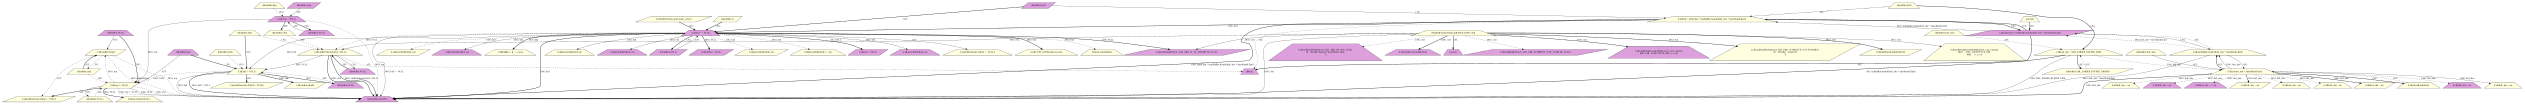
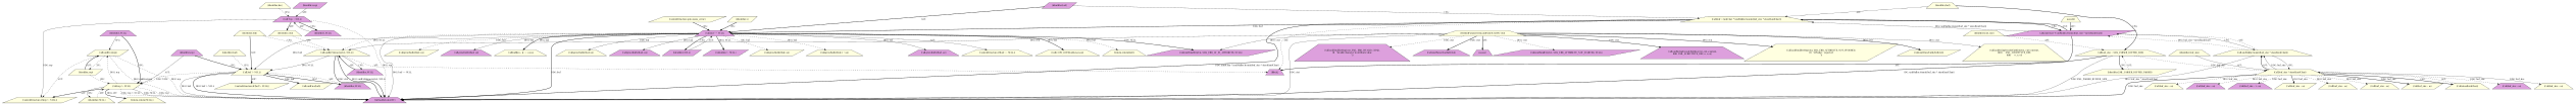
  digraph {
    fontname="Playfair Display"
    node [fillcolor=lightyellow fontname="Playfair Display" shape=trapezium style=filled]
    edge [fontname="Playfair Display" style=bold]
    n1 [label="(Call,xmlFree(rep))" shape=parallelogram]
    n2 [label="(ControlStructure,if (rep != NULL))" shape=parallelogram]
    n3 [label="(Identifier,rep)" shape=parallelogram]
    n4 [fillcolor=plum label="(MethodReturn,RET)"]
    n5 [label="(Call,rep != NULL)" shape=parallelogram]
    n6 [label="(Identifier,NULL)"]
    n7 [label="(Return,return(NULL);)"]
    n8 [fillcolor=plum label="(Call,*rep = NULL)"]
    n9 [fillcolor=plum label="(Identifier,NULL)"]
    n10 [label="(Identifier,ctxt)"]
    n11 [fillcolor=plum label="(Block,)"]
    n12 [label="(Call,buf != NULL)" shape=parallelogram]
    n13 [label="(ControlStructure,if (buf != NULL))" shape=parallelogram]
    n14 [fillcolor=plum label="(Identifier,NULL)"]
    n15 [label="(Call,xmlFree(buf))" shape=parallelogram]
    n16 [fillcolor=plum label="(Call,buf == NULL)"]
    n17 [label="(Call,xmlErrMemory(ctxt, NULL))"]
    n18 [label="(Call,growBuffer(buf, 10))"]
    n19 [fillcolor=plum label="(Call,growBuffer(buf, 10))"]
    n20 [fillcolor=plum label="(Identifier,NULL)" shape=parallelogram]
    n21 [fillcolor=plum label="(Call,attlen != NULL)" shape=parallelogram]
-   n22 [fillcolor=plum label="(Call,ent != NULL)" shape=parallelogram]
    n23 [fillcolor=plum label="(Call,growBuffer(buf, 10))"]
    n24 [label="(ControlStructure,if (buf == NULL))"]
    n25 [label="(Call,COPY_BUF(l,buf,len,0x20))"]
    n26 [label="(Return,return(buf);)"]
    n27 [label="(Call,growBuffer(buf, 10))" shape=parallelogram]
    n28 [fillcolor=plum label="(Call,growBuffer(buf, 10))"]
    n29 [label="(Call,buf[len - 1] == 0x20)"]
    n30 [fillcolor=plum label="(Call,xmlFatalErr(ctxt, XML_ERR_LT_IN_ATTRIBUTE, NULL))" shape=parallelogram]
    n31 [label="(Call,growBuffer(buf, 10))" shape=parallelogram]
    n32 [label="(Call,growBuffer(buf, i + 10))"]
    n33 [fillcolor=plum label="(Identifier,NULL)"]
    n34 [label="(Call,buf = (xmlChar *) xmlMallocAtomic(buf_size * sizeof(xmlChar)))"]
    n35 [fillcolor=plum label="(Call,(xmlChar *) xmlMallocAtomic(buf_size * sizeof(xmlChar)))" shape=parallelogram]
    n36 [label="(Call,xmlMallocAtomic(buf_size * sizeof(xmlChar)))"]
-   n37 [label="(Call,return_size * sizeof(xmlChar))"]
+   n37 [label="(Call,buf_size * sizeof(xmlChar))"]
    n38 [label="(Call,buf_size - 10)"]
    n39 [label="(Call,buf_size - 10)"]
    n40 [label="(Call,buf_size - 10)" shape=parallelogram]
    n41 [label="(Call,sizeof(xmlChar))"]
    n42 [fillcolor=plum label="(Call,buf_size - 10)"]
    n43 [label="(Call,buf_size - 10)"]
    n44 [label="(Call,buf_size - 10)"]
    n45 [fillcolor=plum label="(Call,buf_size - 10)"]
    n46 [fillcolor=plum label="(Call,buf_size - i - 10)"]
    n47 [label="(Call,buf_size - 10)" shape=parallelogram]
    n48 [label="(Call,buf_size = XML_PARSER_BUFFER_SIZE)"]
    n49 [label="(Identifier,XML_PARSER_BUFFER_PARSER)" shape=parallelogram]
    n50 [label="(MethodParameterIn,xmlParserCtxtPtr ctxt)"]
    n51 [fillcolor=plum label="(Call,xmlFatalErr(ctxt, XML_ERR_ATTRIBUTE_NOT_STARTED, NULL))" shape=parallelogram]
    n52 [fillcolor=plum label="(Call,xmlStringDecodeEntities(ctxt, ent->content,\n\t\t\t\t\t\t  XML_SUBSTITUTE_REF, 0, 0, 0))"]
    n53 [label="(Call,xmlFatalErrMsg(ctxt, XML_ERR_ATTRIBUTE_NOT_FINISHED,\n\t\t\t   \"AttValue: ' expected\n\"))" shape=parallelogram]
    n54 [label="(Call,xmlParseEntityRef(ctxt))" shape=parallelogram]
    n55 [label="(Call,xmlStringDecodeEntities(ctxt, ent->content,\n\t\t\t\t\t\t      XML_SUBSTITUTE_REF,\n\t\t\t\t\t\t      0, 0, 0))"]
    n56 [fillcolor=plum label="(Call,xmlFatalErrMsg(ctxt, XML_ERR_INVALID_CHAR,\n\t\t\t   \"invalid character in attribute value\n\"))"]
    n57 [fillcolor=plum label="(Call,xmlParseCharRef(ctxt))"]
    1000107 [fillcolor=plum]
    n59 [label="(Identifier,buf_size)"]
    n60 [label="(Identifier,buf)"]
    n61 [fillcolor=plum label="(Identifier,rep)"]
    n62 [label="(Identifier,buf_size)"]
    n63 [fillcolor=plum label="(Identifier,NULL)"]
    n64 [label="(Identifier,len)"]
    n65 [label="(ControlStructure,goto mem_error;)" shape=parallelogram]
    n66 [label="(Identifier,buf)"]
    n67 [label="(Identifier,c)" shape=parallelogram]
    n68 [fillcolor=plum label="(Identifier,rep)" shape=parallelogram]
    n69 [label="(Identifier,buf)"]
    n70 [fillcolor=plum label="(Identifier,buf)" shape=parallelogram]
    1000188
    n1 -> n2 [label="AST: " style=dashed]
    n1 -> n3 [label="CFG: " style=dashed]
    n1 -> n4 [label="DDG: xmlFree(rep)" style=dashed]
    n1 -> n4 [label="DDG: rep" style=dashed]
    n3 -> n1 [label="AST: "]
    n3 -> n5 [label="CFG: " style=dashed]
    n5 -> n1 [label="DDG: rep" style=dashed]
    n5 -> n2 [label="AST: "]
    n5 -> n4 [label="DDG: rep != NULL" style=dashed]
    n5 -> n4 [label="DDG: NULL" style=solid]
    n5 -> n4 [label="DDG: rep" style=dashed]
    n5 -> n6 [label="CFG: " style=solid]
-   n5 -> n7 [label="DDG: NULL"]
+   n5 -> n7 [label="DDG: AST"]
    n6 -> n5 [label="AST: " style=dashed]
    n8 -> n4 [label="DDG: rep" style=dashed]
-   n8 -> n5 [label="DDG: rep" style=solid]
+   n8 -> n2 [label="DDG: rep" style=solid]
    n8 -> n9 [label="CFG: "]
    n8 -> n10 [label="AST: "]
    n9 -> n8 [label="AST: " style=solid]
    n10 -> n17 [label="AST: " style=dashed]
    n12 -> n4 [label="DDG: buf" style=solid]
    n12 -> n4 [label="DDG: buf != NULL"]
    n12 -> n5 [label="DDG: NULL" style=dashed]
    n12 -> n13 [label="AST: "]
    n12 -> n14 [label="CFG: "]
    n12 -> n15 [label="DDG: buf"]
    n14 -> n12 [label="AST: " style=dashed]
    n16 -> n4 [label="DDG: buf == NULL" style=solid]
    n16 -> n4 [label="DDG: buf"]
    n16 -> n12 [label="DDG: buf" style=solid]
    n16 -> n17 [label="DDG: NULL" style=dashed]
    n16 -> n18 [label="DDG: buf" style=solid]
    n16 -> n19 [label="DDG: buf" style=solid]
    n16 -> n20 [label="CFG: "]
    n16 -> n21 [label="DDG: NULL"]
-   n16 -> n22 [label="DDG: NULL"]
    n16 -> n23 [label="DDG: buf" style=solid]
    n16 -> n24 [label="AST: " style=solid]
    n16 -> n25 [label="DDG: buf"]
    n16 -> n26 [label="DDG: buf" style=dashed]
    n16 -> n27 [label="DDG: buf" style=dashed]
    n16 -> n28 [label="DDG: buf" style=solid]
    n16 -> n29 [label="DDG: buf"]
    n16 -> n30 [label="DDG: NULL"]
    n16 -> n31 [label="DDG: buf" style=dashed]
    n16 -> n32 [label="DDG: buf" style=dashed]
    n17 -> n4 [label="DDG: ctxt"]
    n17 -> n4 [label="DDG: xmlErrMemory(ctxt, NULL)"]
    n17 -> n11 [label="AST: " style=dashed]
    n17 -> n12 [label="DDG: NULL" style=solid]
    n17 -> n33 [label="CFG: " style=solid]
    n20 -> n16 [label="AST: " style=solid]
    n33 -> n17 [label="AST: "]
    n34 -> n4 [label="DDG: (xmlChar *) xmlMallocAtomic(buf_size * sizeof(xmlChar))"]
    n34 -> n11 [label="AST: " style=dashed]
    n34 -> n16 [label="DDG: buf"]
    n34 -> n35 [label="CFG: "]
    n35 -> n4 [label="DDG: xmlMallocAtomic(buf_size * sizeof(xmlChar))"]
    n35 -> n34 [label="AST: "]
    n35 -> n34 [label="DDG: xmlMallocAtomic(buf_size * sizeof(xmlChar))" style=solid]
    n35 -> n36 [label="CFG: " style=solid]
    n36 -> n4 [label="DDG: buf_size * sizeof(xmlChar)" style=solid]
    n36 -> n35 [label="AST: " style=dashed]
    n36 -> n35 [label="DDG: buf_size * sizeof(xmlChar)" style=dashed]
    n36 -> n37 [label="CFG: " style=solid]
    n37 -> n4 [label="DDG: buf_size"]
    n37 -> n36 [label="AST: "]
    n37 -> n36 [label="DDG: buf_size" style=solid]
    n37 -> n38 [label="DDG: buf_size" style=dashed]
    n37 -> n39 [label="DDG: buf_size" style=dashed]
    n37 -> n40 [label="DDG: buf_size"]
    n37 -> n41 [label="CFG: "]
    n37 -> n42 [label="DDG: buf_size" style=dashed]
    n37 -> n43 [label="DDG: buf_size" style=solid]
    n37 -> n44 [label="DDG: buf_size" style=dashed]
    n37 -> n45 [label="DDG: buf_size" style=dashed]
    n37 -> n46 [label="DDG: buf_size" style=dashed]
    n37 -> n47 [label="DDG: buf_size"]
    n41 -> n37 [label="AST: " style=dashed]
    n48 -> n4 [label="DDG: XML_PARSER_BUFFER_SIZE" style=solid]
    n48 -> n11 [label="AST: "]
    n48 -> n37 [label="DDG: buf_size" style=dashed]
    n48 -> n49 [label="CFG: "]
    n49 -> n48 [label="AST: " style=dashed]
    n50 -> n4 [label="DDG: ctxt" style=solid]
    n50 -> n17 [label="DDG: ctxt" style=solid]
    n50 -> n30 [label="DDG: ctxt" style=solid]
    n50 -> n51 [label="DDG: ctxt" style=dashed]
    n50 -> n52 [label="DDG: ctxt"]
    n50 -> n53 [label="DDG: ctxt"]
    n50 -> n54 [label="DDG: ctxt"]
    n50 -> n55 [label="DDG: ctxt" style=solid]
    n50 -> n56 [label="DDG: ctxt" style=dashed]
    n50 -> n57 [label="DDG: ctxt"]
    n50 -> 1000107 [label="AST: "]
    n59 -> n48 [label="AST: " style=dashed]
    n60 -> n34 [label="AST: " style=solid]
    n60 -> n48 [label="CFG: "]
    n61 -> n5 [label="AST: " style=solid]
    n61 -> n12 [label="CFG: "]
    n62 -> n37 [label="AST: " style=solid]
    n63 -> n1 [label="CFG: " style=solid]
    n63 -> n5 [label="CFG: "]
    n64 -> n8 [label="CFG: " style=dashed]
    n65 -> n16 [label="CFG: "]
    n66 -> n12 [label="AST: "]
    n66 -> n17 [label="CFG: " style=dashed]
    n67 -> n16 [label="CFG: "]
    n68 -> n8 [label="AST: " style=solid]
    n69 -> n12 [label="CFG: " style=dashed]
    n70 -> n16 [label="AST: "]
    n70 -> n34 [label="CFG: " style=solid]
    1000188 -> n35 [label="AST: "]
  }
